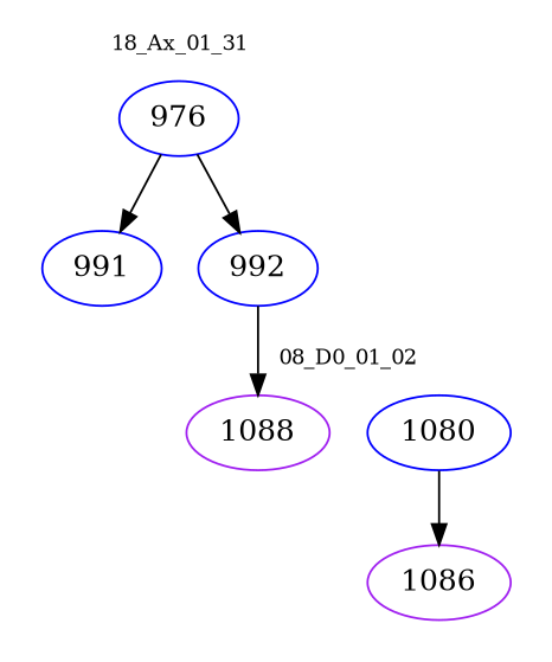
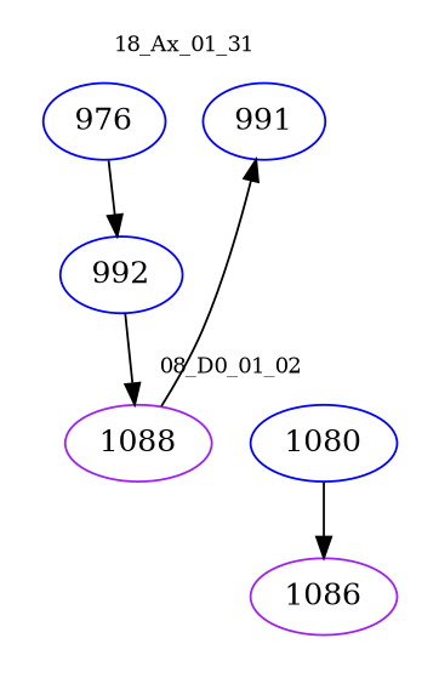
  digraph {
    node [color=blue]
    edge [color=black]
    n1 [label=976]
    n2 [label=991]
    n3 [label=992]
    n4 [label=1080]
    n5 [color=purple label=1086]
    n6 [color=purple label=1088]
    subgraph cluster_1 {
      color=white
      fontsize=10
      label="18_Ax_01_31"
      n1
      n2
      n3
    }
    subgraph cluster_2 {
      color=white
      fontsize=10
      label="08_D0_01_02"
      n4
      n5
      n6
    }
-   n1 -> n2
+   n6 -> n2
    n1 -> n3
    n3 -> n6
    n4 -> n5
  }
